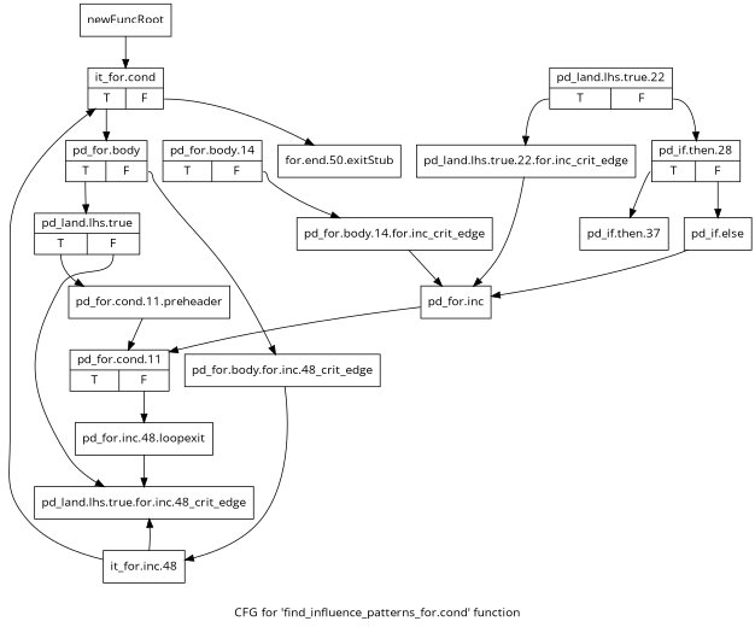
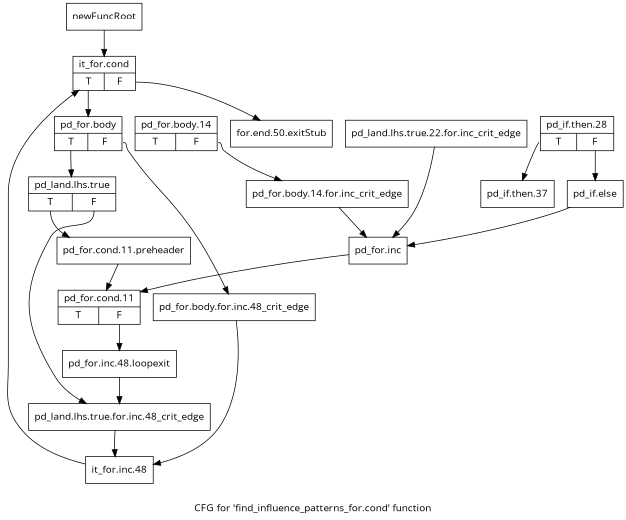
  digraph {
    fontname="Open Sans"
    label="CFG for 'find_influence_patterns_for.cond' function"
    node [fontname="Open Sans" shape=record]
    edge [fontname="Open Sans"]
    n1 [label="{newFuncRoot}"]
    n2 [label="{it_for.cond|{<s0>T|<s1>F}}"]
    n3 [label="{for.end.50.exitStub}"]
    n4 [label="{pd_for.body|{<s0>T|<s1>F}}"]
    n5 [label="{pd_land.lhs.true|{<s0>T|<s1>F}}"]
    n6 [label="{pd_for.body.for.inc.48_crit_edge}"]
    n7 [label="{pd_for.cond.11.preheader}"]
    n8 [label="{pd_land.lhs.true.for.inc.48_crit_edge}"]
    n9 [label="{it_for.inc.48}"]
    n10 [label="{pd_for.cond.11|{<s0>T|<s1>F}}"]
    n11 [label="{pd_for.inc.48.loopexit}"]
    n12 [label="{pd_for.body.14|{<s0>T|<s1>F}}"]
    n13 [label="{pd_for.body.14.for.inc_crit_edge}"]
-   n14 [label="{pd_land.lhs.true.22|{<s0>T|<s1>F}}"]
    n15 [label="{pd_land.lhs.true.22.for.inc_crit_edge}"]
    n16 [label="{pd_if.then.28|{<s0>T|<s1>F}}"]
    n17 [label="{pd_for.inc}"]
    n18 [label="{pd_if.then.37}"]
    n19 [label="{pd_if.else}"]
    n1 -> n2
    n2 -> n3 [tailport=s1]
    n2 -> n4 [tailport=s0]
    n4 -> n5 [tailport=s0]
    n4 -> n6 [tailport=s1]
    n5 -> n7 [tailport=s0]
    n5 -> n8 [tailport=s1]
    n6 -> n9
    n7 -> n10
-   n9 -> n8
+   n8 -> n9
    n9 -> n2
    n10 -> n11 [tailport=s1]
    n11 -> n8
    n12 -> n13 [tailport=s1]
    n13 -> n17
-   n14 -> n15 [tailport=s0]
-   n14 -> n16 [tailport=s1]
    n15 -> n17
    n16 -> n18 [tailport=s0]
    n16 -> n19 [tailport=s1]
    n17 -> n10
    n19 -> n17
  }
